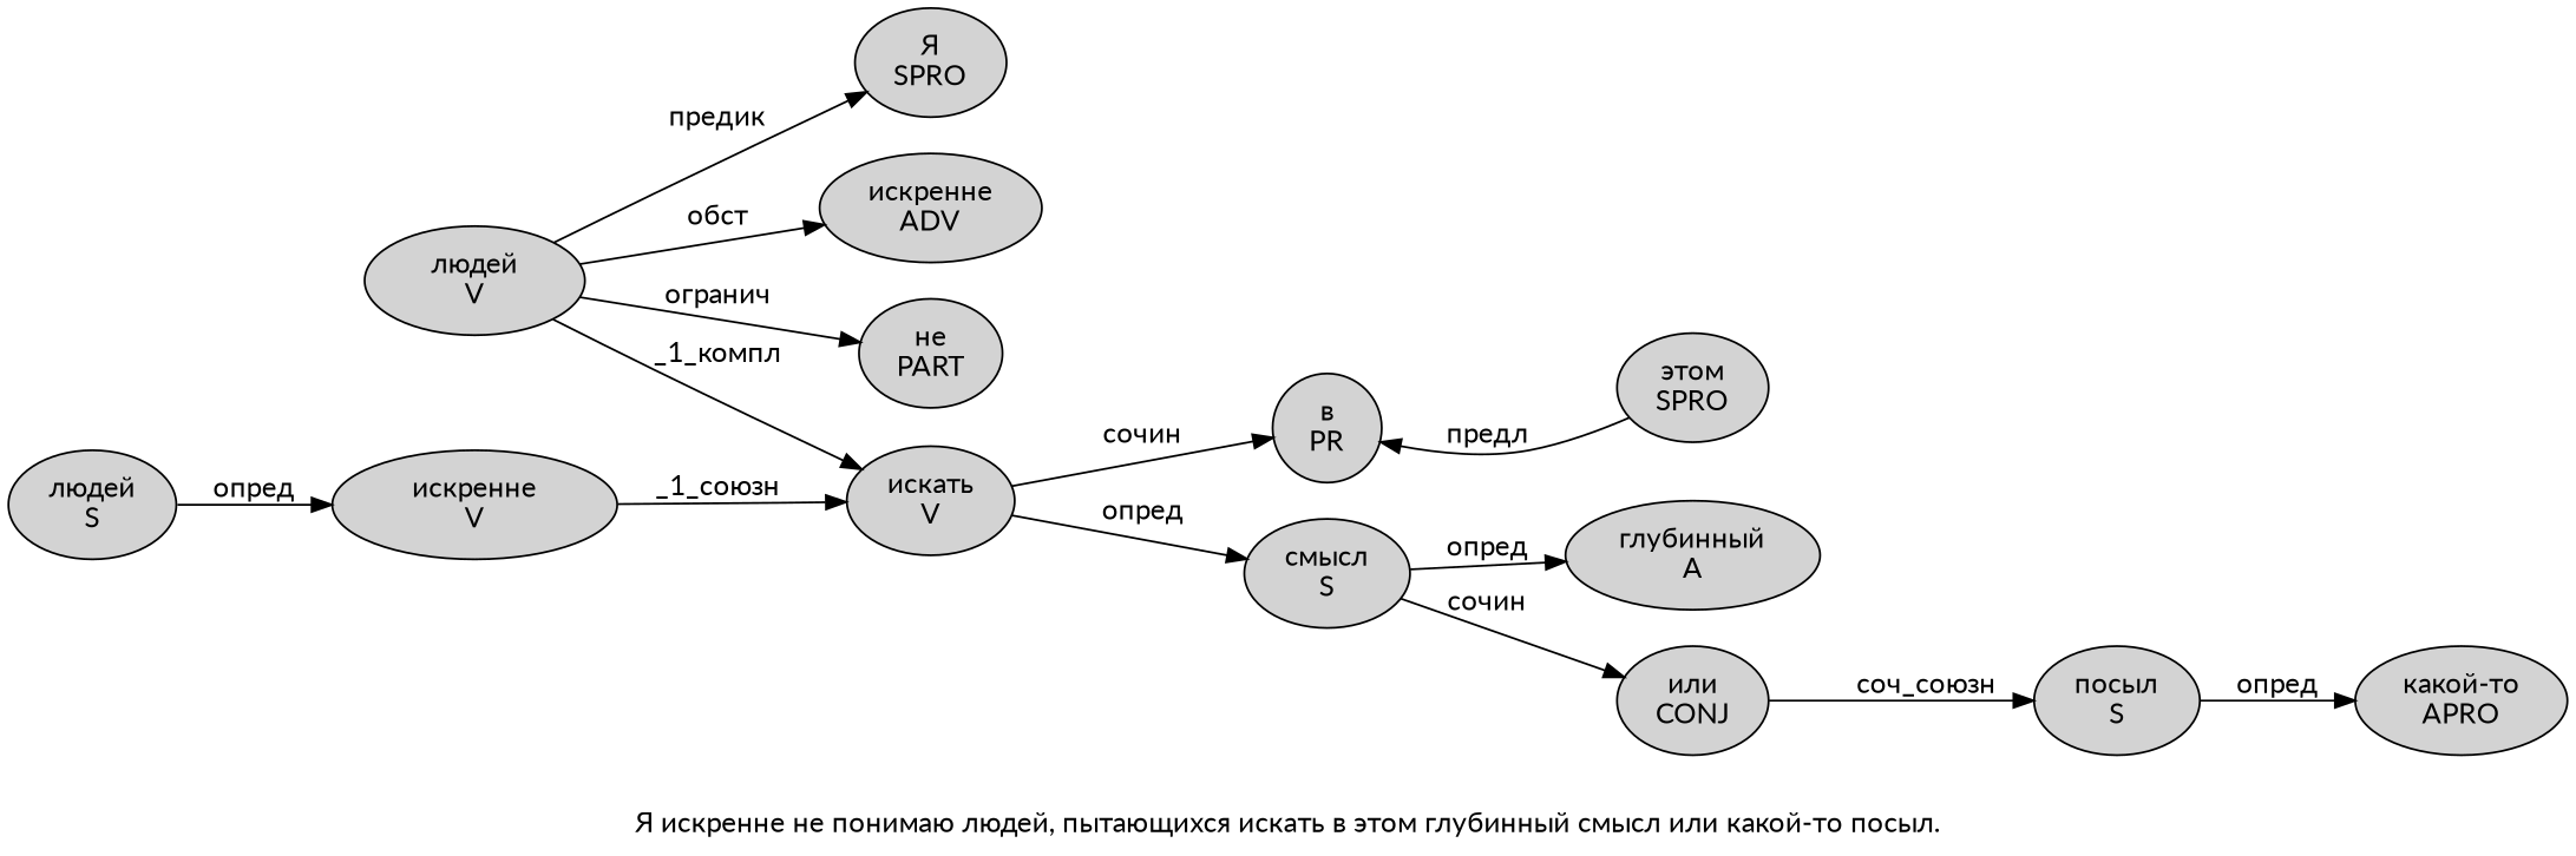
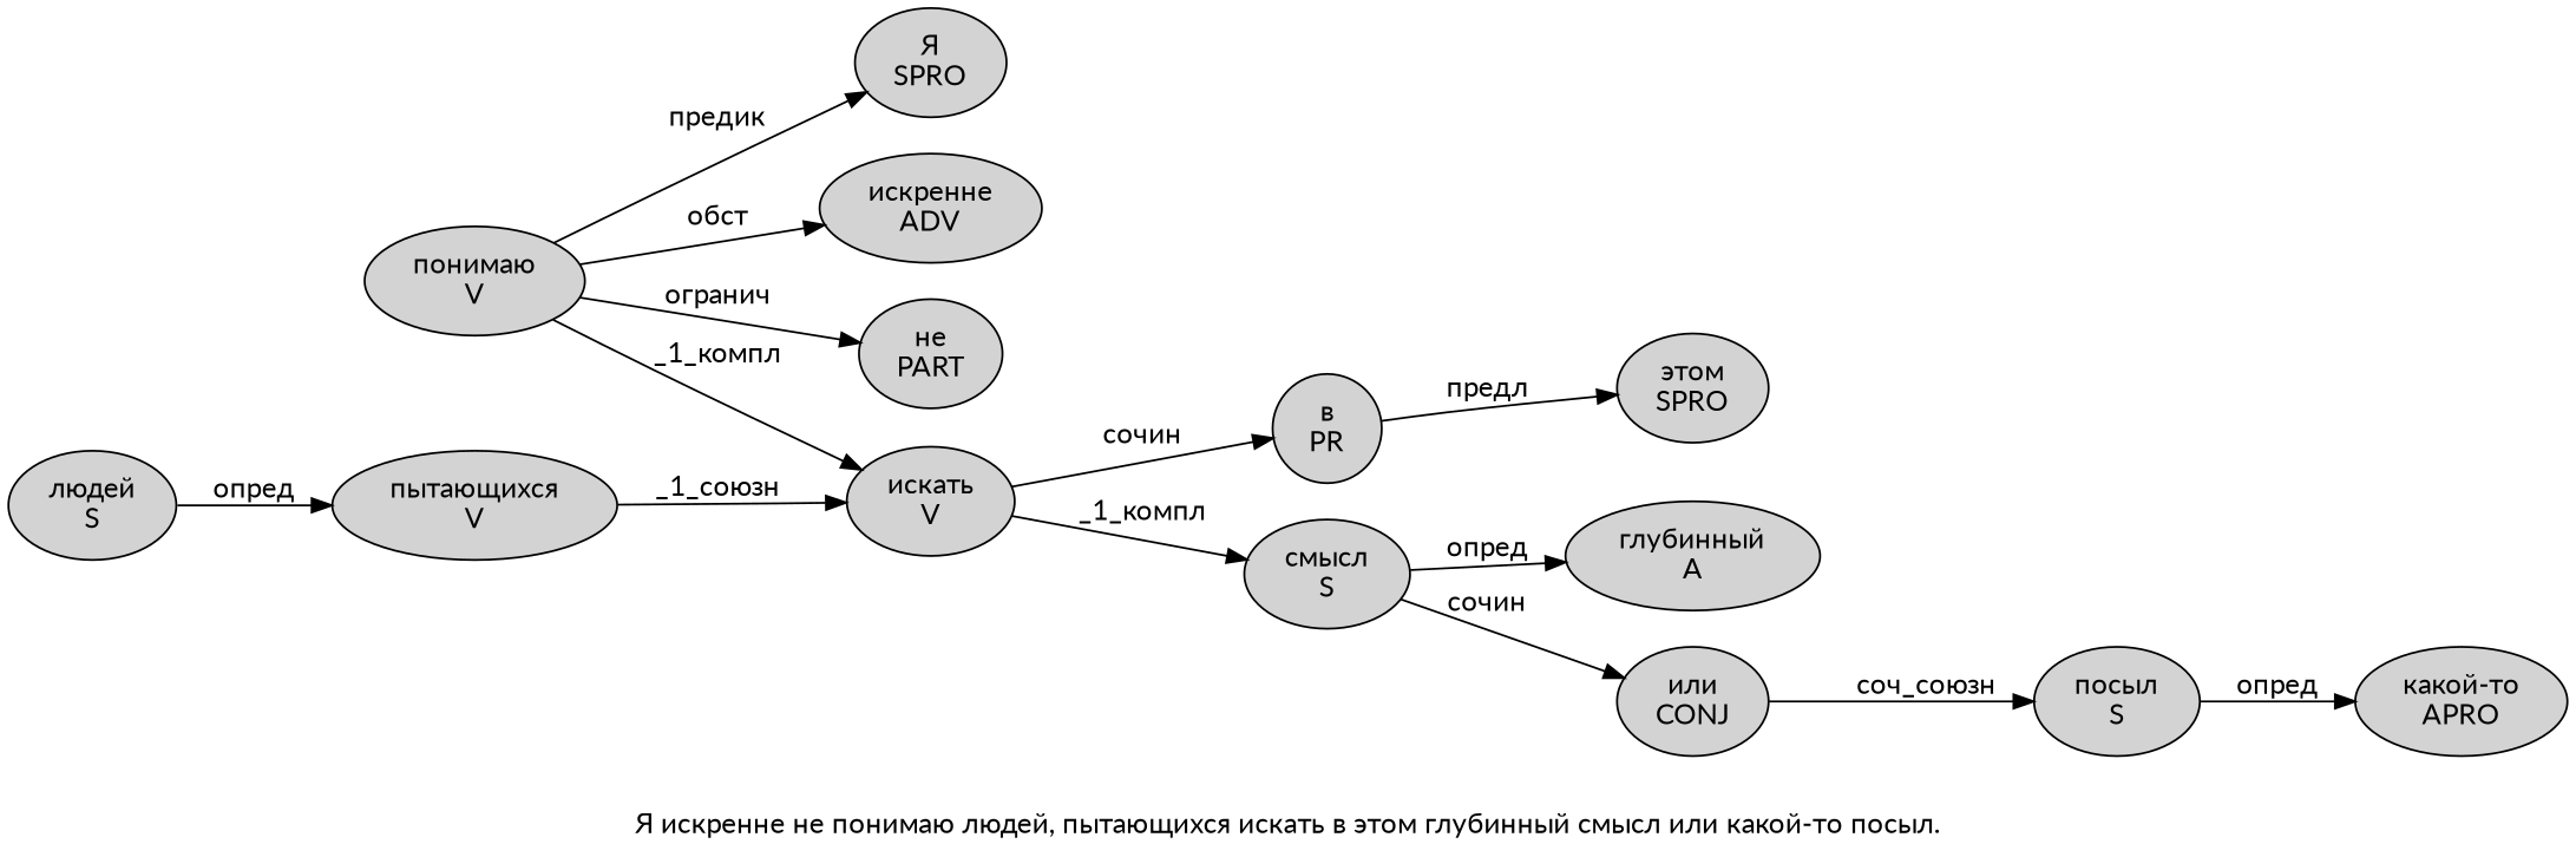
  digraph {
    fontname=Lato
    label="Я искренне не понимаю людей, пытающихся искать в этом глубинный смысл или какой-то посыл."
    rankdir=LR
    node [fillcolor=lightgray fontname=Lato penwidth=1 shape=ellipse style=filled]
    edge [fontname=Lato]
    n1 [label="Я\nSPRO"]
    n2 [label="искренне\nADV"]
    n3 [label="не\nPART"]
-   n4 [label="людей\nV"]
+   n4 [label="понимаю\nV"]
    n5 [label="искать\nV"]
    n6 [label="людей\nS"]
-   n7 [label="искренне\nV"]
+   n7 [label="пытающихся\nV"]
    n8 [label="в\nPR"]
    n9 [label="смысл\nS"]
    n10 [label="этом\nSPRO"]
    n11 [label="глубинный\nA"]
    n12 [label="или\nCONJ"]
    n13 [label="посыл\nS"]
    n14 [label="какой-то\nAPRO"]
    n4 -> n1 [label="предик"]
    n4 -> n2 [label="обст"]
    n4 -> n3 [label="огранич"]
    n4 -> n5 [label="_1_компл"]
    n5 -> n8 [label="сочин"]
-   n5 -> n9 [label="опред"]
+   n5 -> n9 [label="_1_компл"]
    n6 -> n7 [label="опред"]
    n7 -> n5 [label="_1_союзн"]
-   n10 -> n8 [label="предл"]
+   n8 -> n10 [label="предл"]
    n9 -> n11 [label="опред"]
    n9 -> n12 [label="сочин"]
    n12 -> n13 [label="соч_союзн"]
    n13 -> n14 [label="опред"]
  }
